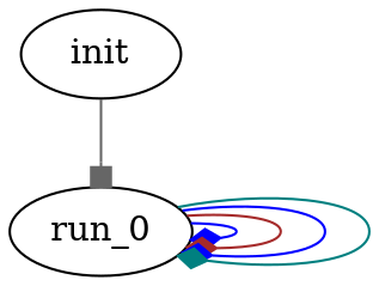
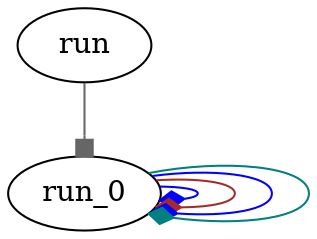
  digraph {
    rankdir=TD
    edge [color=blue arrowhead=diamond]
-   n1 [label=" init "]
+   n1 [label=run]
    n2 [label=run_0]
    n1 -> n2 [color=gray40 arrowhead=box]
    n2 -> n2
    n2 -> n2 [color=brown]
    n2 -> n2
    n2 -> n2 [color=teal]
  }
